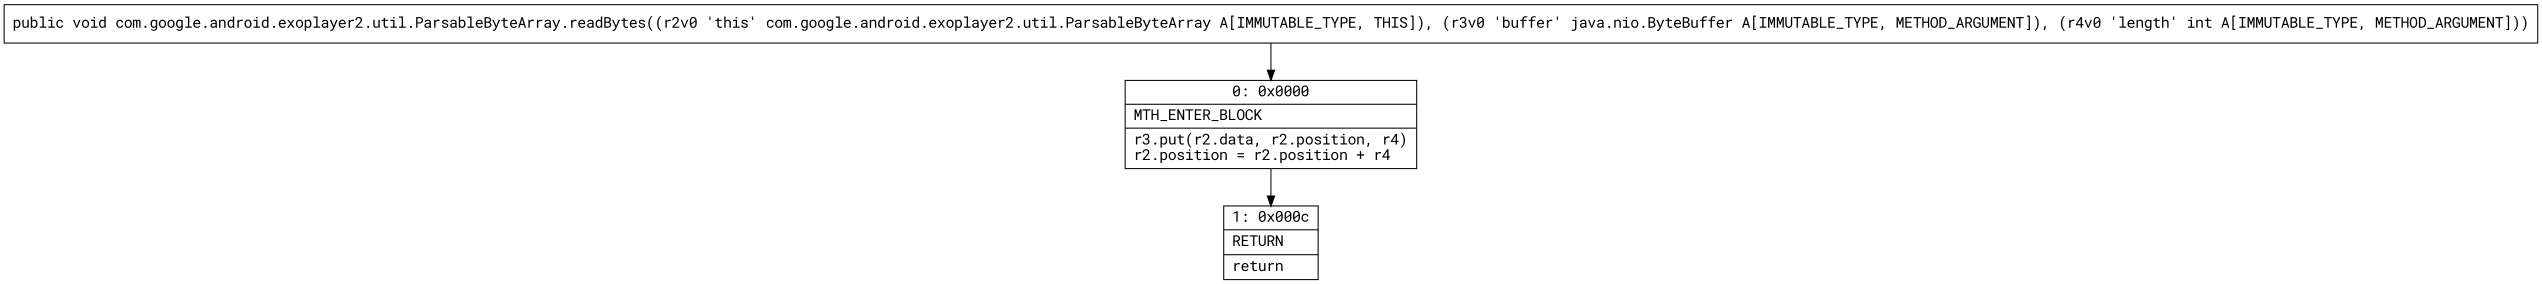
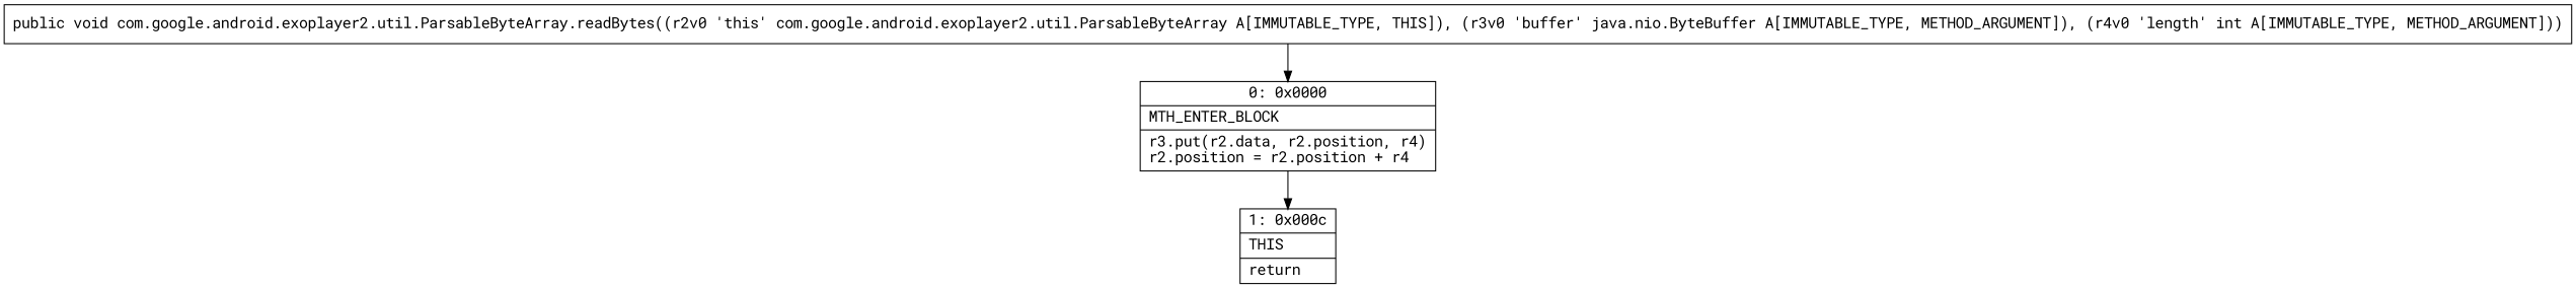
  digraph {
    fontname="Roboto Mono"
    node [shape=record fontname="Roboto Mono"]
    edge [fontname="Roboto Mono"]
    n1 [label="{0\:\ 0x0000|MTH_ENTER_BLOCK\l|r3.put(r2.data, r2.position, r4)\lr2.position = r2.position + r4\l}"]
-   n2 [label="{1\:\ 0x000c|RETURN\l|return\l}"]
+   n2 [label="{1\:\ 0x000c|THIS\l|return\l}"]
    n3 [label="{public void com.google.android.exoplayer2.util.ParsableByteArray.readBytes((r2v0 'this' com.google.android.exoplayer2.util.ParsableByteArray A[IMMUTABLE_TYPE, THIS]), (r3v0 'buffer' java.nio.ByteBuffer A[IMMUTABLE_TYPE, METHOD_ARGUMENT]), (r4v0 'length' int A[IMMUTABLE_TYPE, METHOD_ARGUMENT])) }"]
    n1 -> n2
    n3 -> n1
  }
